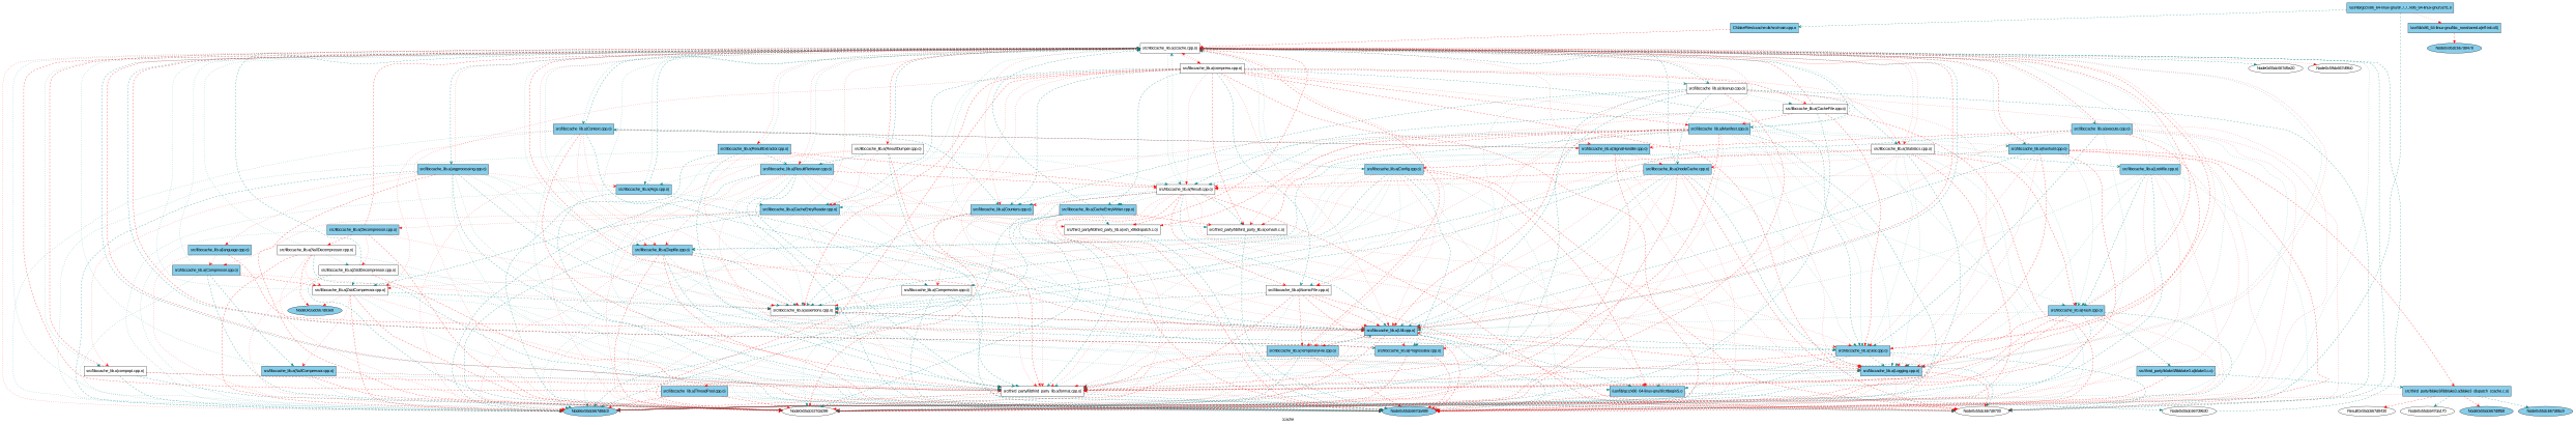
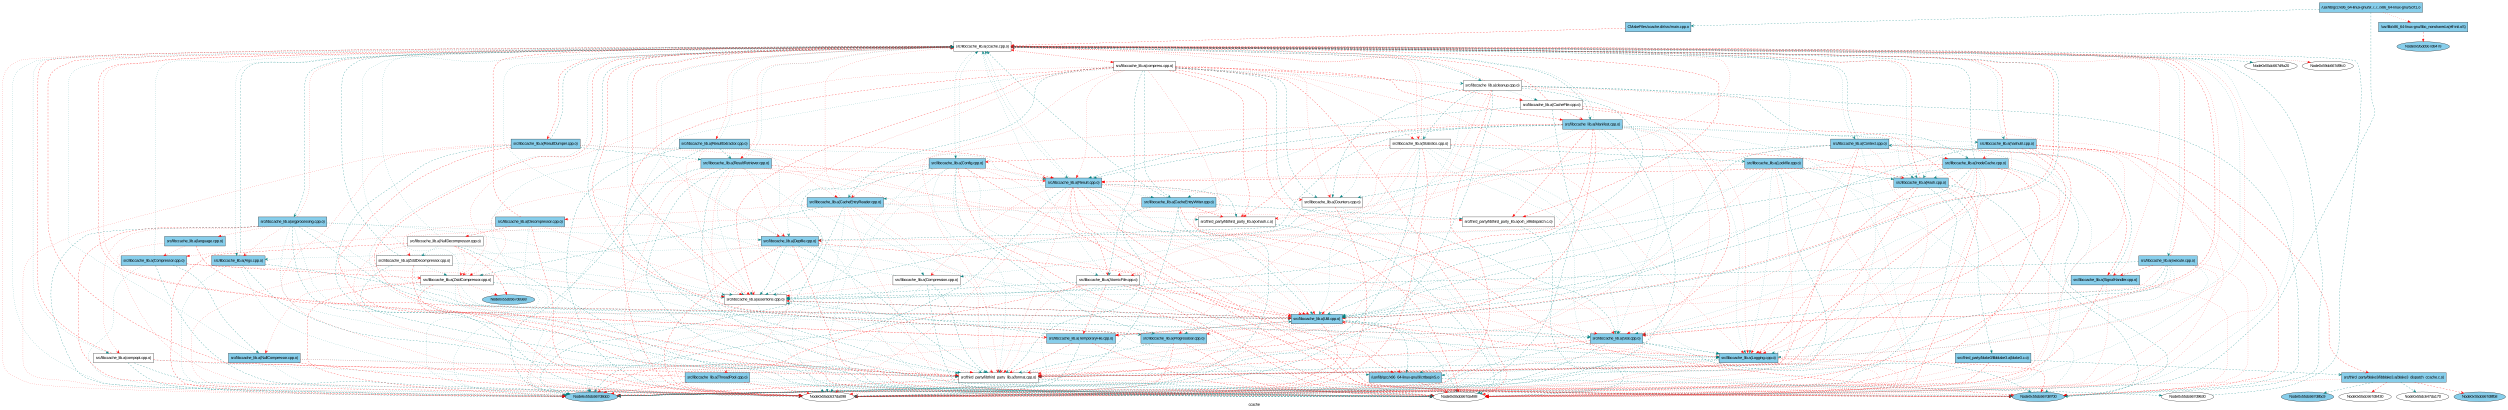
  digraph {
    fontname="Liberation Sans"
    label=ccache
    node [fillcolor=skyblue fontname="Liberation Sans" shape=record style=filled]
    edge [arrowhead=vee color=teal fontname="Liberation Sans" style=dotted]
    n1 [label="{/usr/lib/gcc/x86_64-linux-gnu/9/../../../x86_64-linux-gnu/Scrt1.o}"]
    n2 [label="{CMakeFiles/ccache.dir/src/main.cpp.o}"]
-   Node0x55dc667da488 [shape=""]
+   Node0x55dc667da488 [fillcolor=white shape=""]
    n4 [label="{/usr/lib/x86_64-linux-gnu/libc_nonshared.a(elf-init.oS)}"]
    n5 [fillcolor=white label="{src/libccache_lib.a(ccache.cpp.o)}"]
    n6 [label=Node0x95dc667d8478 shape=""]
    n7 [label="{src/libccache_lib.a(ProgressBar.cpp.o)}"]
-   n8 [label="{src/libccache_lib.a(Counters.cpp.o)}"]
+   n8 [fillcolor=white label="{src/libccache_lib.a(Counters.cpp.o)}"]
    n9 [fillcolor=white label="{src/libccache_lib.a(assertions.cpp.o)}"]
    n10 [label="{src/libccache_lib.a(Util.cpp.o)}"]
    n11 [fillcolor=white label=Node0x55dc637da098 shape=""]
    Node0x55dc667d9a20 [fillcolor=white shape=""]
    n13 [label=Node6x55dc667d8dc0 shape=""]
-   Node0x55dc667d8700 [fillcolor=white shape=""]
+   Node0x55dc667d8700 [shape=""]
    n15 [label="{src/libccache_lib.a(Stat.cpp.o)}"]
    n16 [label="{src/libccache_lib.a(Logging.cpp.o)}"]
    n17 [label="{src/libccache_lib.a(TemporaryFile.cpp.o)}"]
    n18 [label="{src/libccache_lib.a(Args.cpp.o)}"]
    n19 [label="{src/libccache_lib.a(Hash.cpp.o)}"]
-   n20 [fillcolor=white label="{src/libccache_lib.a(Result.cpp.o)}"]
+   n20 [label="{src/libccache_lib.a(Result.cpp.o)}"]
    n21 [label="{src/libccache_lib.a(ResultRetriever.cpp.o)}"]
    n22 [label="{src/libccache_lib.a(Depfile.cpp.o)}"]
    n23 [label="{src/libccache_lib.a(Manifest.cpp.o)}"]
    n24 [label="{src/libccache_lib.a(Context.cpp.o)}"]
    n25 [label="{src/libccache_lib.a(SignalHandler.cpp.o)}"]
    n26 [fillcolor=white label="{src/libccache_lib.a(Statistics.cpp.o)}"]
    n27 [label="{src/libccache_lib.a(Config.cpp.o)}"]
    n28 [label="{src/libccache_lib.a(argprocessing.cpp.o)}"]
-   n29 [fillcolor=white label="{src/libccache_lib.a(ResultDumper.cpp.o)}"]
+   n29 [label="{src/libccache_lib.a(ResultDumper.cpp.o)}"]
    n30 [label="{src/libccache_lib.a(ResultExtractor.cpp.o)}"]
    n31 [fillcolor=white label="{src/libccache_lib.a(cleanup.cpp.o)}"]
    n32 [fillcolor=white label="{src/libccache_lib.a(compopt.cpp.o)}"]
    n33 [fillcolor=white label="{src/libccache_lib.a(compress.cpp.o)}"]
    n34 [label="{src/libccache_lib.a(execute.cpp.o)}"]
    n35 [label="{src/libccache_lib.a(hashutil.cpp.o)}"]
    n36 [fillcolor=white label=Node0x59dc667d9fc0 shape=""]
    n37 [fillcolor=white label="{src/third_party/libthird_party_lib.a(format.cpp.o)}"]
    n38 [fillcolor=white label="{src/third_party/libthird_party_lib.a(xxhash.c.o)}"]
    n39 [fillcolor=white label="{src/third_party/libthird_party_lib.a(xxh_x86dispatch.c.o)}"]
    n40 [label="{/usr/lib/gcc/x86_64-linux-gnu/9/crtbeginS.o}"]
    Node0x55dc667d9630 [fillcolor=white shape=""]
    n42 [label="{src/third_party/blake3/libblake3.a(blake3.c.o)}"]
    n43 [label="{src/libccache_lib.a(CacheEntryWriter.cpp.o)}"]
    n44 [fillcolor=white label="{src/libccache_lib.a(AtomicFile.cpp.o)}"]
    n45 [fillcolor=white label="{src/libccache_lib.a(Compression.cpp.o)}"]
    n46 [label="{src/libccache_lib.a(CacheEntryReader.cpp.o)}"]
    n47 [label="{src/libccache_lib.a(InodeCache.cpp.o)}"]
    n48 [label="{src/libccache_lib.a(Lockfile.cpp.o)}"]
    n49 [fillcolor=white label="{src/libccache_lib.a(ZstdCompressor.cpp.o)}"]
    n50 [label="{src/libccache_lib.a(language.cpp.o)}"]
    n51 [fillcolor=white label="{src/libccache_lib.a(CacheFile.cpp.o)}"]
    n52 [label="{src/libccache_lib.a(ThreadPool.cpp.o)}"]
    n53 [label="{src/third_party/blake3/libblake3.a(blake3_dispatch_ccache.c.o)}"]
    n54 [label="{src/libccache_lib.a(Compressor.cpp.o)}"]
    n55 [label="{src/libccache_lib.a(Decompressor.cpp.o)}"]
    n56 [label="{src/libccache_lib.a(NullCompressor.cpp.o)}"]
    Node0x55dc667d83e8 [shape=""]
    Node0x55dc667d8fb8 [shape=""]
    n59 [label=Node0x55dc667d8bc9 shape=""]
-   Node0x55dc667d8430 [fillcolor=white label=Result0x55dc667d8430 shape=""]
+   Node0x55dc667d8430 [fillcolor=white shape=""]
    n61 [fillcolor=white label=Node0x55dc647da170 shape=""]
    n62 [fillcolor=white label="{src/libccache_lib.a(ZstdDecompressor.cpp.o)}"]
    n63 [fillcolor=white label="{src/libccache_lib.a(NullDecompressor.cpp.o)}"]
    n1 -> n2 [style=dashed]
    n1 -> Node0x55dc667da488 [arrowhead=normal style=dashed]
    n1 -> n4 [arrowhead=normal color=red]
    n2 -> n5 [arrowhead=normal color=red style=dashed]
    n4 -> n6 [arrowhead=normal color=red style=dashed]
    n5 -> Node0x55dc667da488
    n5 -> n7 [style=dashed]
    n5 -> n8 [color=red]
    n5 -> n9
    n5 -> n10 [arrowhead=normal color=red style=dashed]
    n5 -> n11
    n5 -> Node0x55dc667d9a20 [arrowhead=normal style=dashed]
    n5 -> n13 [color=red]
    n5 -> Node0x55dc667d8700 [arrowhead=normal style=dashed]
    n5 -> n15 [arrowhead=normal color=red style=dashed]
    n5 -> n16 [arrowhead=normal]
    n5 -> n17 [color=red style=dashed]
    n5 -> n18 [arrowhead=normal]
    n5 -> n19
    n5 -> n20
    n5 -> n21 [arrowhead=normal color=red]
    n5 -> n22 [color=red]
    n5 -> n23 [style=dashed]
    n5 -> n24
    n5 -> n25 [color=red]
    n5 -> n26 [color=red]
    n5 -> n27 [arrowhead=normal]
    n5 -> n28 [style=dashed]
    n5 -> n29 [color=red style=dashed]
    n5 -> n30 [arrowhead=normal color=red]
    n5 -> n31 [style=dashed]
    n5 -> n32 [arrowhead=normal]
    n5 -> n33 [arrowhead=normal color=red]
    n5 -> n34
    n5 -> n35
    n5 -> n36 [arrowhead=normal color=red]
-   n5 -> n37 [style=dashed]
+   n5 -> n37
    n5 -> n38 [color=red]
    n5 -> n39 [arrowhead=normal color=red style=dashed]
    n7 -> Node0x55dc667da488 [arrowhead=normal color=red style=dashed]
    n7 -> n5 [color=red style=dashed]
    n7 -> n11 [arrowhead=normal color=red style=dashed]
    n7 -> n13 [arrowhead=normal]
    n7 -> n37 [style=dashed]
    n8 -> Node0x55dc667da488
    n8 -> n9 [style=dashed]
    n8 -> n11 [arrowhead=normal color=red style=dashed]
    n9 -> Node0x55dc667da488 [arrowhead=normal]
    n9 -> n5 [color=red style=dashed]
    n9 -> n10 [style=dashed]
    n9 -> n11 [color=red]
    n9 -> n13 [arrowhead=normal]
    n9 -> n37
    n10 -> Node0x55dc667da488 [style=dashed]
    n10 -> n5 [style=dashed]
    n10 -> n7 [color=red]
    n10 -> n9 [color=red style=dashed]
    n10 -> n11 [color=red style=dashed]
    n10 -> n13 [color=red]
    n10 -> Node0x55dc667d8700
    n10 -> n15 [style=dashed]
    n10 -> n17 [arrowhead=normal color=red style=dashed]
    n10 -> n37 [color=red]
    n10 -> n40 [arrowhead=normal style=dashed]
    n15 -> Node0x55dc667da488 [color=red]
    n15 -> n5 [color=red]
    n15 -> n11 [style=dashed]
    n15 -> n13 [style=dashed]
    n15 -> Node0x55dc667d8700 [style=dashed]
    n15 -> n16 [style=dashed]
    n15 -> n37 [color=red style=dashed]
    n16 -> Node0x55dc667da488 [color=red]
    n16 -> n5 [arrowhead=normal color=red]
    n16 -> n10 [color=red style=dashed]
    n16 -> n11 [color=red]
    n16 -> n13
    n16 -> Node0x55dc667d8700 [color=red style=dashed]
    n16 -> n37 [arrowhead=normal style=dashed]
    n16 -> n40 [arrowhead=normal]
    n17 -> Node0x55dc667da488 [arrowhead=normal color=red style=dashed]
    n17 -> n5 [color=red]
    n17 -> n9 [arrowhead=normal style=dashed]
    n17 -> n10 [style=dashed]
    n17 -> n11 [arrowhead=normal style=dashed]
    n17 -> n13 [arrowhead=normal color=red]
    n17 -> Node0x55dc667d8700 [arrowhead=normal]
    n17 -> n37 [color=red style=dashed]
    n18 -> Node0x55dc667da488 [style=dashed]
    n18 -> n5 [arrowhead=normal style=dashed]
    n18 -> n10 [arrowhead=normal style=dashed]
-   n18 -> n46
+   n18 -> n11
    n18 -> n13 [arrowhead=normal]
    n19 -> Node0x55dc667da488 [color=red]
    n19 -> n5 [color=red style=dashed]
    n19 -> n10 [arrowhead=normal]
    n19 -> n11 [style=dashed]
-   n19 -> n13 [color=red style=dashed]
    n19 -> Node0x55dc667d8700 [style=dashed]
    n19 -> n16 [arrowhead=normal color=red style=dashed]
    n19 -> n37 [arrowhead=normal color=red style=dashed]
    n19 -> n42 [arrowhead=normal style=dashed]
    n20 -> Node0x55dc667da488 [arrowhead=normal color=red style=dashed]
    n20 -> n5
    n20 -> n8 [color=red]
    n20 -> n10 [arrowhead=normal style=dashed]
    n20 -> n11 [color=red]
    n20 -> n13 [style=dashed]
    n20 -> Node0x55dc667d8700 [arrowhead=normal color=red style=dashed]
    n20 -> n15 [color=red]
    n20 -> n16 [color=red]
    n20 -> n37 [color=red]
    n20 -> n38 [arrowhead=normal style=dashed]
    n20 -> n40 [color=red]
    n20 -> n43 [arrowhead=normal]
    n20 -> n44 [color=red style=dashed]
    n20 -> n45 [color=red]
    n20 -> n46 [arrowhead=normal]
    n21 -> Node0x55dc667da488 [arrowhead=normal style=dashed]
    n21 -> n5
    n21 -> n9 [arrowhead=normal]
    n21 -> n10 [color=red]
    n21 -> n11 [color=red]
    n21 -> n13 [arrowhead=normal style=dashed]
    n21 -> Node0x55dc667d8700 [arrowhead=normal style=dashed]
    n21 -> n15 [color=red]
    n21 -> n16
    n21 -> n20 [color=red style=dashed]
    n21 -> n22 [color=red]
    n21 -> n37 [arrowhead=normal color=red]
    n22 -> Node0x55dc667da488 [arrowhead=normal color=red style=dashed]
    n22 -> n5 [arrowhead=normal]
    n22 -> n9 [arrowhead=normal style=dashed]
    n22 -> n10 [color=red style=dashed]
    n22 -> n11 [color=red style=dashed]
    n22 -> n13 [color=red]
    n22 -> n16 [arrowhead=normal]
    n22 -> n37 [style=dashed]
    n23 -> Node0x55dc667da488 [arrowhead=normal]
    n23 -> n5
    n23 -> n10 [arrowhead=normal color=red style=dashed]
    n23 -> n11 [style=dashed]
    n23 -> n13 [color=red]
    n23 -> n15
    n23 -> n16 [arrowhead=normal]
    n23 -> n19 [arrowhead=normal]
    n23 -> n20 [arrowhead=normal style=dashed]
    n23 -> n22 [style=dashed]
    n23 -> n35
    n23 -> n37 [arrowhead=normal color=red style=dashed]
    n23 -> n38 [arrowhead=normal color=red style=dashed]
    n23 -> n39 [arrowhead=normal color=red style=dashed]
    n23 -> n40
    n23 -> n43 [arrowhead=normal]
    n23 -> n44 [color=red]
    n23 -> n45 [arrowhead=normal]
    n23 -> n46 [color=red]
    n24 -> Node0x55dc667da488 [arrowhead=normal]
    n24 -> n5 [style=dashed]
    n24 -> n8 [style=dashed]
    n24 -> n10 [arrowhead=normal style=dashed]
    n24 -> n11 [color=red]
    n24 -> n13 [arrowhead=normal]
    n24 -> n16 [arrowhead=normal color=red]
    n24 -> n22 [color=red]
    n24 -> n25 [arrowhead=normal color=red style=dashed]
    n24 -> n37 [arrowhead=normal color=red style=dashed]
-   n25 -> n47 [arrowhead=normal color=red]
+   n24 -> n47 [arrowhead=normal color=red]
    n25 -> Node0x55dc667da488 [arrowhead=normal color=red]
    n25 -> n9 [arrowhead=normal]
    n25 -> n11 [color=red style=dashed]
    n25 -> Node0x55dc667d8700 [arrowhead=normal color=red]
    n25 -> n24 [style=dashed]
    n26 -> Node0x55dc667da488 [arrowhead=normal]
    n26 -> n5 [color=red]
    n26 -> n7 [color=red]
    n26 -> n8 [arrowhead=normal]
    n26 -> n10
    n26 -> n11 [arrowhead=normal color=red style=dashed]
    n26 -> n13 [style=dashed]
    n26 -> n15
    n26 -> n16 [arrowhead=normal]
    n26 -> n19 [color=red style=dashed]
    n26 -> n27 [color=red style=dashed]
    n26 -> n44 [color=red]
    n26 -> n48 [style=dashed]
    n27 -> Node0x55dc667da488
    n27 -> n5 [arrowhead=normal]
    n27 -> n7 [style=dashed]
    n27 -> n9 [arrowhead=normal style=dashed]
    n27 -> n10 [color=red]
    n27 -> n11 [arrowhead=normal]
    n27 -> n13
    n27 -> Node0x55dc667d8700 [arrowhead=normal color=red style=dashed]
    n27 -> n20 [color=red]
    n27 -> n22
    n27 -> n37
    n27 -> n40 [arrowhead=normal color=red style=dashed]
    n27 -> n44
    n27 -> n49 [arrowhead=normal color=red]
    n28 -> Node0x55dc667da488 [arrowhead=normal]
    n28 -> n5 [arrowhead=normal color=red]
    n28 -> n9
    n28 -> n10
    n28 -> n11 [arrowhead=normal color=red style=dashed]
    n28 -> n13 [arrowhead=normal style=dashed]
    n28 -> n15 [arrowhead=normal style=dashed]
    n28 -> n18 [color=red]
    n28 -> n22 [arrowhead=normal]
    n28 -> n32 [color=red]
    n28 -> n37 [arrowhead=normal style=dashed]
    n28 -> n40 [arrowhead=normal]
    n28 -> n50 [arrowhead=normal color=red]
    n29 -> Node0x55dc667da488 [arrowhead=normal style=dashed]
    n29 -> n5 [arrowhead=normal style=dashed]
    n29 -> n11 [color=red]
    n29 -> n13 [color=red]
    n29 -> n20
    n29 -> n21 [arrowhead=normal style=dashed]
    n29 -> n37 [arrowhead=normal color=red style=dashed]
    n29 -> n46 [arrowhead=normal color=red]
    n30 -> Node0x55dc667da488
    n30 -> n5
    n30 -> n9 [arrowhead=normal color=red]
    n30 -> n10 [arrowhead=normal color=red]
    n30 -> n11 [style=dashed]
    n30 -> n13
    n30 -> n20 [arrowhead=normal color=red style=dashed]
    n30 -> n21 [style=dashed]
    n30 -> n37 [arrowhead=normal style=dashed]
    n31 -> Node0x55dc667da488 [color=red]
    n31 -> n5 [arrowhead=normal color=red]
    n31 -> n7 [arrowhead=normal]
    n31 -> n8 [arrowhead=normal style=dashed]
    n31 -> n10 [style=dashed]
    n31 -> n11 [color=red style=dashed]
    n31 -> n13 [style=dashed]
    n31 -> Node0x55dc667d8700 [arrowhead=normal style=dashed]
    n31 -> n16 [arrowhead=normal color=red]
    n31 -> n26 [style=dashed]
    n31 -> n37 [color=red]
    n31 -> n47 [style=dashed]
    n31 -> n51 [arrowhead=normal]
    n32 -> Node0x55dc667da488 [arrowhead=normal]
    n32 -> n5 [color=red style=dashed]
    n32 -> n11 [arrowhead=normal style=dashed]
    n32 -> n13 [arrowhead=normal style=dashed]
    n32 -> n37 [arrowhead=normal color=red style=dashed]
    n33 -> Node0x55dc667da488 [arrowhead=normal color=red style=dashed]
    n33 -> n5 [arrowhead=normal color=red]
    n33 -> n8 [style=dashed]
    n33 -> n9 [color=red style=dashed]
    n33 -> n10 [arrowhead=normal color=red]
    n33 -> n11 [arrowhead=normal color=red style=dashed]
    n33 -> n13 [arrowhead=normal]
    n33 -> Node0x55dc667d8700 [arrowhead=normal color=red style=dashed]
    n33 -> n15 [arrowhead=normal style=dashed]
    n33 -> n16 [arrowhead=normal color=red]
    n33 -> n20 [arrowhead=normal color=red]
    n33 -> n23 [arrowhead=normal color=red style=dashed]
    n33 -> n26 [arrowhead=normal color=red]
    n33 -> n31
    n33 -> n37 [color=red]
    n33 -> n38 [color=red style=dashed]
    n33 -> n43 [style=dashed]
    n33 -> n44 [style=dashed]
    n33 -> n46 [style=dashed]
    n33 -> n49 [color=red]
    n33 -> n51 [color=red style=dashed]
    n33 -> n52 [color=red]
    n34 -> Node0x55dc667da488 [arrowhead=normal color=red]
    n34 -> n5 [arrowhead=normal color=red style=dashed]
    n34 -> n9 [style=dashed]
    n34 -> n10 [color=red]
    n34 -> n11 [arrowhead=normal]
    n34 -> n13 [arrowhead=normal]
    n34 -> Node0x55dc667d8700 [color=red]
    n34 -> n15 [arrowhead=normal style=dashed]
-   n34 -> n16 [color=red style=dashed]
+   n34 -> n16 [style=dashed]
    n34 -> n25 [color=red style=dashed]
    n34 -> n37
    n35 -> Node0x55dc667da488 [color=red]
    n35 -> n5 [arrowhead=normal color=red style=dashed]
    n35 -> n10 [style=dashed]
    n35 -> n11 [color=red]
    n35 -> n13 [arrowhead=normal color=red style=dashed]
    n35 -> Node0x55dc667d8700 [arrowhead=normal color=red style=dashed]
    n35 -> n15 [color=red]
    n35 -> n16 [arrowhead=normal color=red]
    n35 -> n18
    n35 -> n19
    n35 -> n37 [color=red style=dashed]
    n35 -> n47 [color=red]
    n35 -> n53 [color=red style=dashed]
    n37 -> Node0x55dc667da488 [arrowhead=normal style=dashed]
    n37 -> n5 [arrowhead=normal color=red style=dashed]
    n37 -> n11 [arrowhead=normal color=red]
    n37 -> n13 [arrowhead=normal color=red style=dashed]
    n37 -> Node0x55dc667d8700 [color=red]
    n38 -> Node0x55dc667da488 [arrowhead=normal style=dashed]
    n39 -> Node0x55dc667da488 [style=dashed]
    n40 -> Node0x55dc667da488 [color=red style=dashed]
    n40 -> Node0x55dc667d9630 [arrowhead=normal style=dashed]
    Node0x55dc667d9630 -> n5 [style=dashed]
    n42 -> Node0x55dc667da488 [color=red style=dashed]
    n42 -> n13 [color=red]
    n42 -> n53 [style=dashed]
    n43 -> Node0x55dc667da488 [color=red style=dashed]
    n43 -> n5 [arrowhead=normal style=dashed]
    n43 -> n11 [style=dashed]
    n43 -> n13 [arrowhead=normal style=dashed]
    n43 -> n37 [style=dashed]
    n43 -> n38 [color=red style=dashed]
    n43 -> n39 [arrowhead=normal style=dashed]
    n43 -> n54 [arrowhead=normal color=red]
    n44 -> Node0x55dc667da488 [arrowhead=normal color=red style=dashed]
    n44 -> n5
    n44 -> n9 [arrowhead=normal style=dashed]
    n44 -> n10 [arrowhead=normal color=red style=dashed]
    n44 -> n11 [arrowhead=normal]
    n44 -> n13 [color=red style=dashed]
    n44 -> Node0x55dc667d8700 [arrowhead=normal color=red style=dashed]
    n44 -> n17 [arrowhead=normal color=red style=dashed]
    n44 -> n37 [arrowhead=normal color=red]
    n45 -> Node0x55dc667da488 [arrowhead=normal style=dashed]
    n45 -> n5
    n45 -> n9 [arrowhead=normal color=red]
    n45 -> n11 [arrowhead=normal]
    n45 -> n13
    n45 -> n37 [arrowhead=normal style=dashed]
    n46 -> Node0x55dc667da488 [color=red]
    n46 -> n5 [color=red]
    n46 -> n11 [arrowhead=normal]
    n46 -> n13 [arrowhead=normal style=dashed]
    n46 -> n37 [color=red]
    n46 -> n38 [arrowhead=normal]
    n46 -> n39 [arrowhead=normal color=red]
    n46 -> n45 [arrowhead=normal]
    n46 -> n49 [arrowhead=normal style=dashed]
    n46 -> n55 [arrowhead=normal color=red]
    n47 -> Node0x55dc667da488 [arrowhead=normal color=red]
    n47 -> n5 [arrowhead=normal style=dashed]
    n47 -> n9 [arrowhead=normal style=dashed]
    n47 -> n10 [style=dashed]
    n47 -> n11 [color=red style=dashed]
    n47 -> n13 [color=red]
    n47 -> Node0x55dc667d8700 [arrowhead=normal style=dashed]
    n47 -> n15 [arrowhead=normal]
    n47 -> n16 [color=red style=dashed]
    n47 -> n17 [color=red]
    n47 -> n19
    n47 -> n20 [arrowhead=normal color=red style=dashed]
    n47 -> n37 [arrowhead=normal]
    n48 -> Node0x55dc667da488 [arrowhead=normal color=red]
    n48 -> n5 [arrowhead=normal]
    n48 -> n10 [arrowhead=normal]
    n48 -> n11 [arrowhead=normal color=red]
    n48 -> n13 [arrowhead=normal style=dashed]
    n48 -> Node0x55dc667d8700
    n48 -> n16 [arrowhead=normal]
    n48 -> n19 [arrowhead=normal style=dashed]
    n48 -> n20 [arrowhead=normal color=red]
    n48 -> n37 [color=red]
    n49 -> Node0x55dc667da488
    n49 -> n5 [arrowhead=normal]
    n49 -> n9 [style=dashed]
    n49 -> n11 [color=red style=dashed]
    n49 -> n13 [arrowhead=normal color=red style=dashed]
    n49 -> n16 [arrowhead=normal]
    n49 -> n37 [color=red]
    n49 -> n56 [color=red]
    n49 -> Node0x55dc667d83e8 [arrowhead=normal color=red]
    n50 -> n10 [arrowhead=normal color=red style=dashed]
    n50 -> n11 [arrowhead=normal color=red]
    n50 -> n54 [color=red]
    n51 -> Node0x55dc667da488 [color=red style=dashed]
    n51 -> n5 [color=red style=dashed]
    n51 -> n11 [style=dashed]
    n51 -> n15 [arrowhead=normal color=red style=dashed]
    n51 -> n20 [arrowhead=normal style=dashed]
    n51 -> n23 [color=red style=dashed]
    n52 -> Node0x55dc667da488
    n52 -> n5 [arrowhead=normal color=red style=dashed]
    n52 -> n11 [color=red style=dashed]
    n52 -> n13 [arrowhead=normal color=red style=dashed]
    n52 -> Node0x55dc667d8700
    n53 -> Node0x55dc667da488 [color=red]
    n53 -> Node0x55dc667d8fb8 [color=red style=dashed]
    n53 -> n59 [arrowhead=normal style=dashed]
    n53 -> Node0x55dc667d8430 [arrowhead=normal color=red style=dashed]
    n53 -> n61 [style=dashed]
    n54 -> n5
    n54 -> n9 [arrowhead=normal color=red]
    n54 -> n11 [style=dashed]
    n54 -> n13
    n54 -> n49 [color=red style=dashed]
    n54 -> n56 [arrowhead=normal style=dashed]
    n55 -> n5 [color=red style=dashed]
    n55 -> n9 [arrowhead=normal color=red]
    n55 -> n11 [arrowhead=normal color=red style=dashed]
    n55 -> n13
    n55 -> n62 [color=red]
    n55 -> n63 [arrowhead=normal color=red style=dashed]
    n56 -> Node0x55dc667da488 [arrowhead=normal]
    n56 -> n5
    n56 -> n11 [color=red style=dashed]
    n56 -> n13
    n56 -> n37 [arrowhead=normal color=red]
    n62 -> Node0x55dc667da488 [arrowhead=normal color=red style=dashed]
    n62 -> n5 [style=dashed]
    n62 -> n9
    n62 -> n11 [style=dashed]
    n62 -> n13 [color=red]
    n62 -> n37 [arrowhead=normal]
    n62 -> n49 [arrowhead=normal]
    n63 -> Node0x55dc667da488 [style=dashed]
    n63 -> n5
    n63 -> n11 [arrowhead=normal color=red]
    n63 -> n13 [arrowhead=normal color=red style=dashed]
    n63 -> n37 [arrowhead=normal]
    n63 -> n49 [color=red]
    n63 -> Node0x55dc667d83e8 [arrowhead=normal color=red style=dashed]
    n63 -> n62
  }
